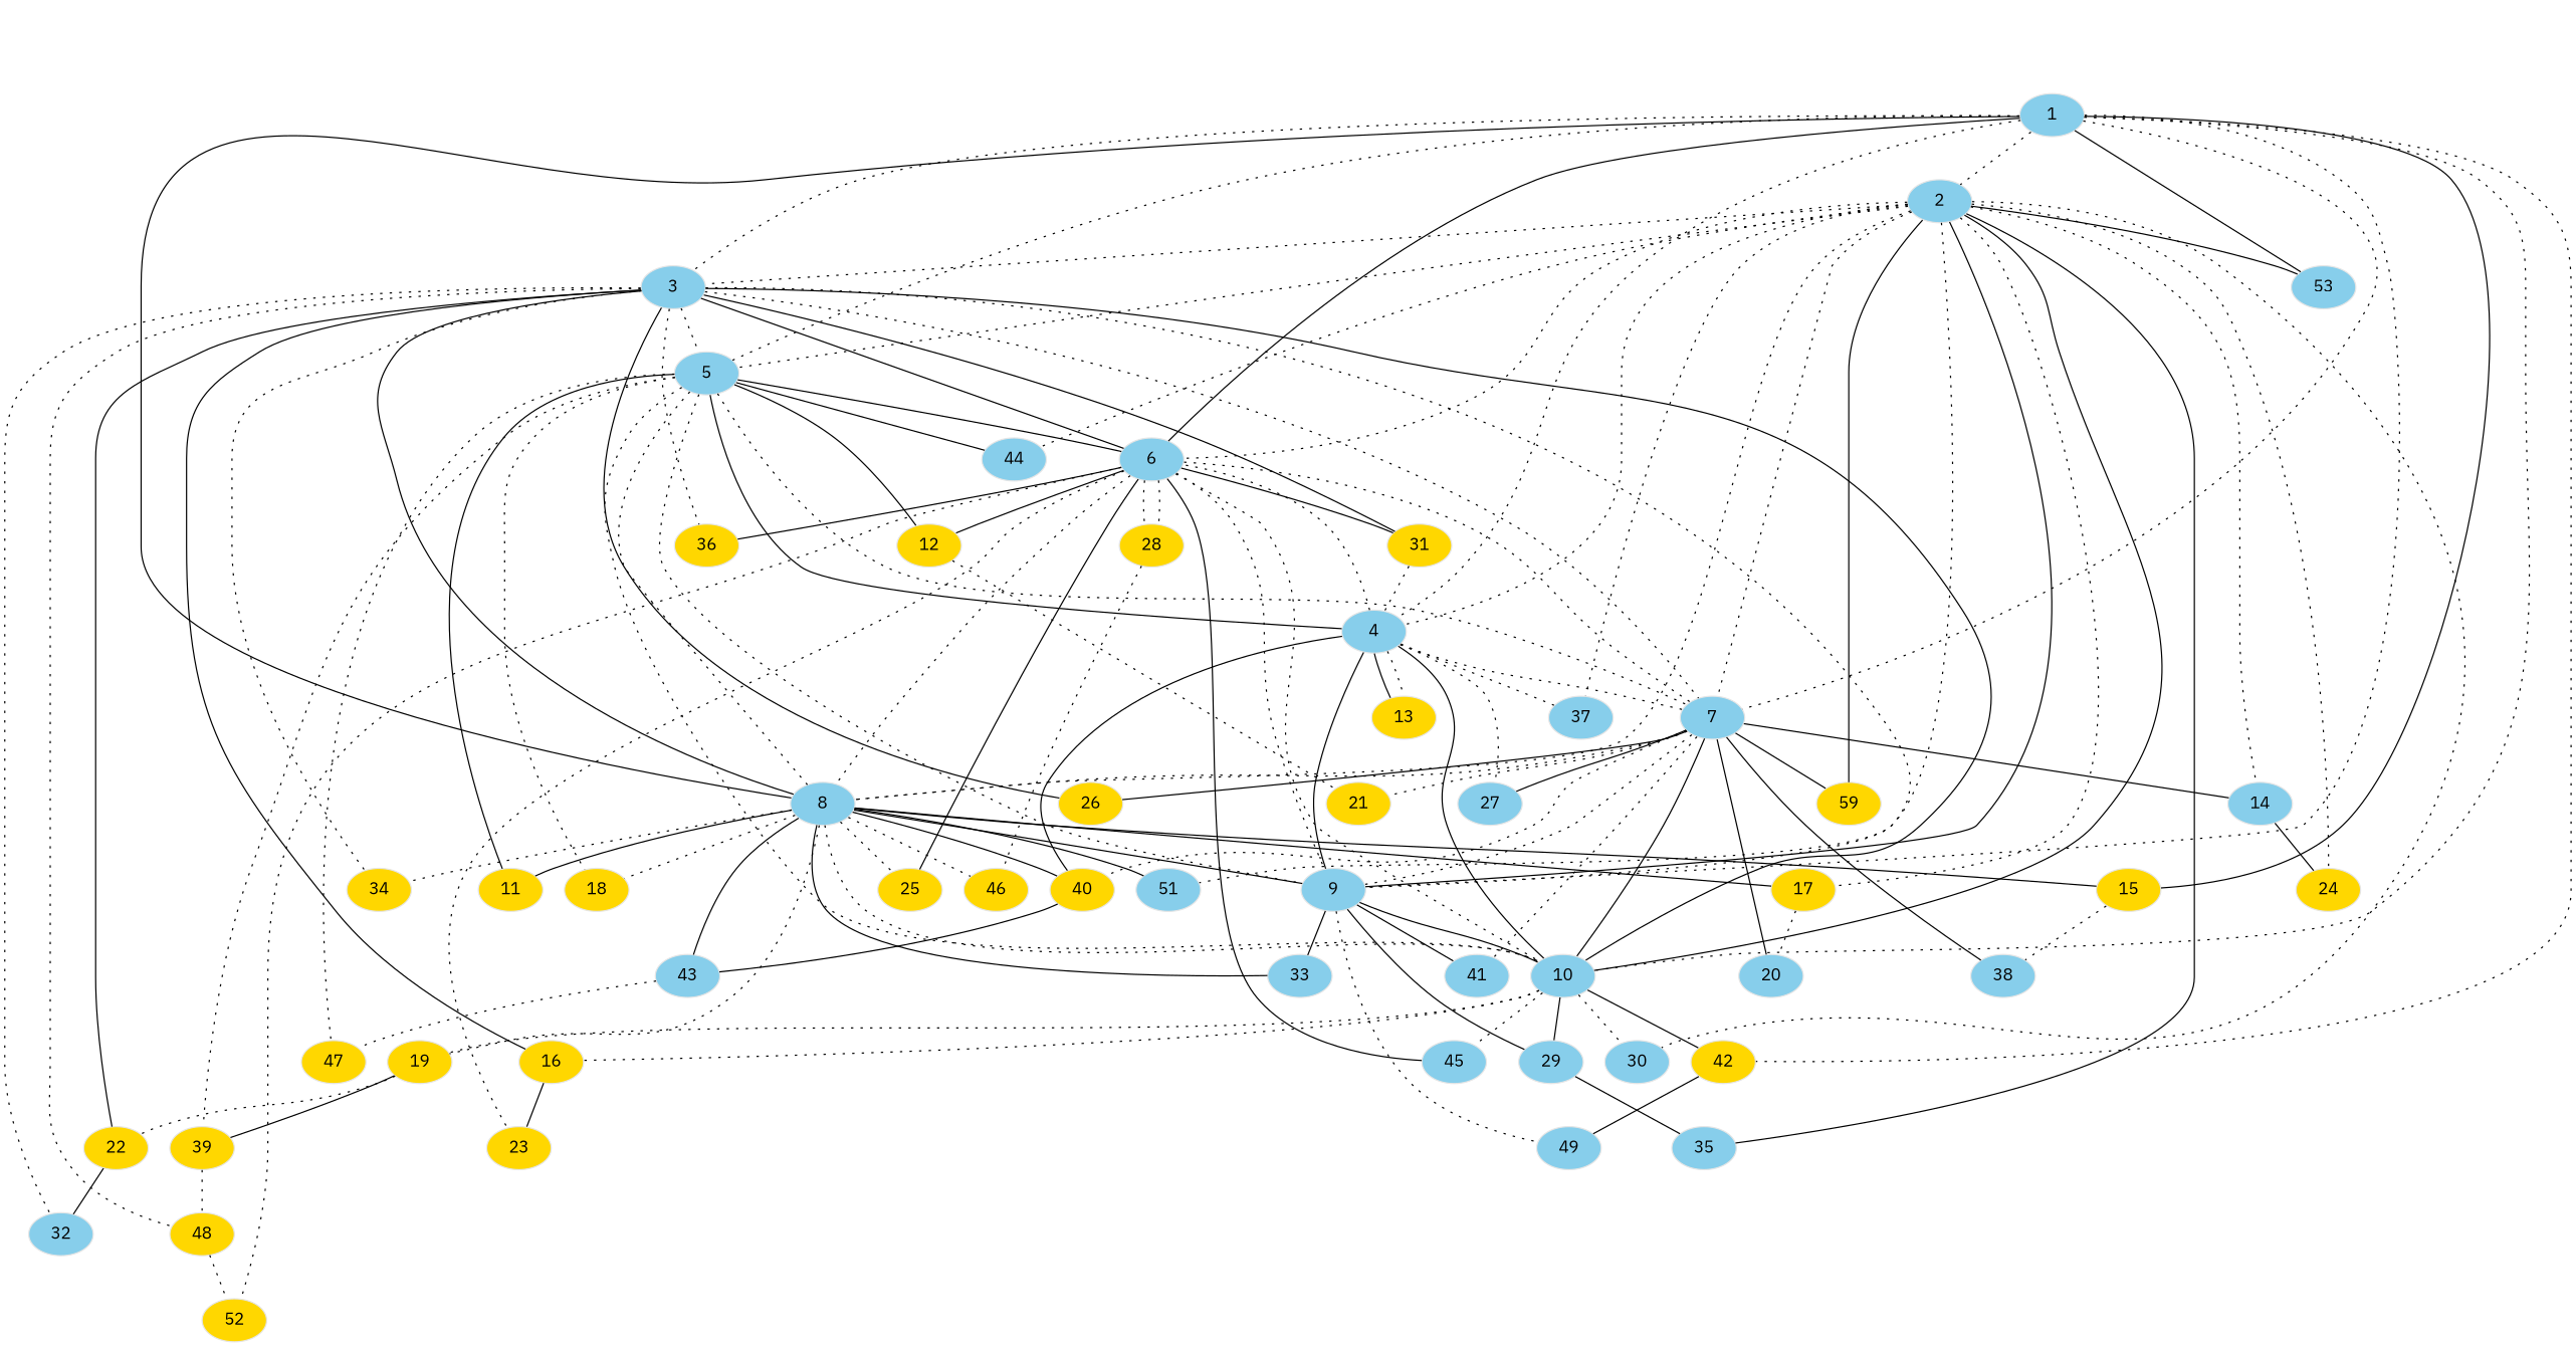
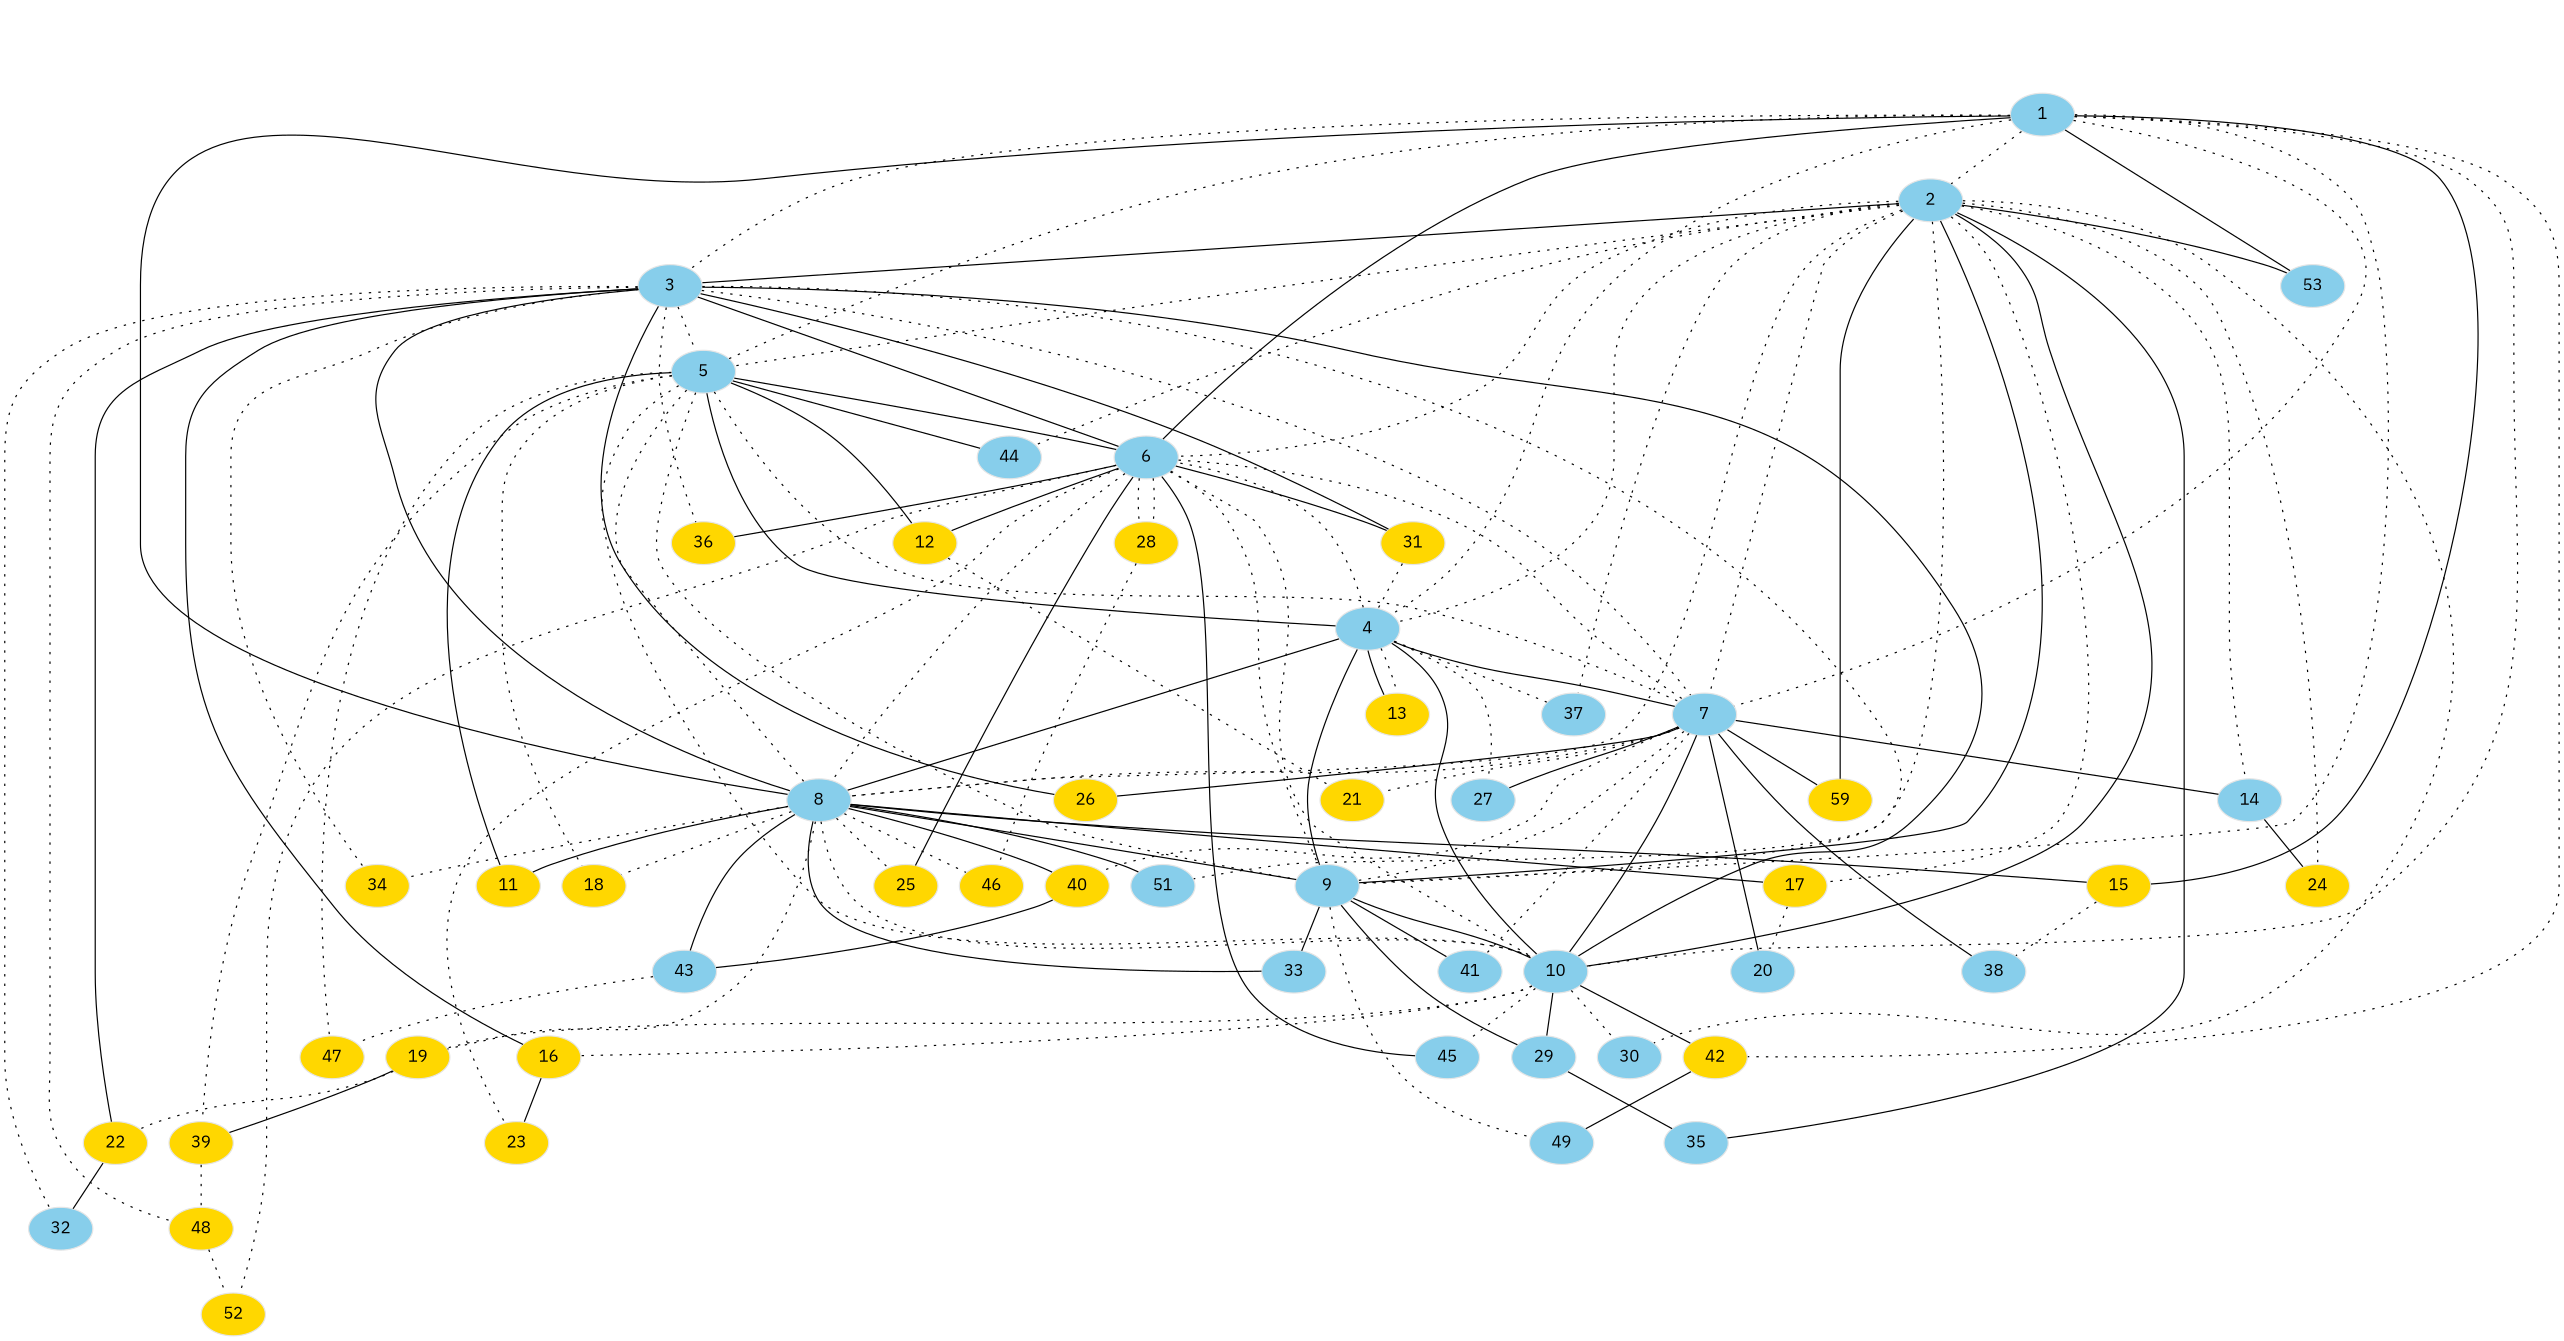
  graph {
    fontname="IBM Plex Sans"
    node [color=gray90 fillcolor=skyblue fontname="IBM Plex Sans" style=filled]
    edge [fontname="IBM Plex Sans" style=dotted]
    1
    2
    3
    4
    5
    6
    7
    8
    9
    10
    15 [fillcolor=gold]
    42 [fillcolor=gold]
    53
    14
    17 [fillcolor=gold]
    24 [fillcolor=gold]
    30
    35
    37
    44
    n21 [fillcolor=gold label=59]
    51
    16 [fillcolor=gold]
    22 [fillcolor=gold]
    26 [fillcolor=gold]
    31 [fillcolor=gold]
    32
    34 [fillcolor=gold]
    36 [fillcolor=gold]
    48 [fillcolor=gold]
    13 [fillcolor=gold]
    27
    11 [fillcolor=gold]
    12 [fillcolor=gold]
    18 [fillcolor=gold]
    39 [fillcolor=gold]
    47 [fillcolor=gold]
    23 [fillcolor=gold]
    25 [fillcolor=gold]
    28 [fillcolor=gold]
    45
    52 [fillcolor=gold]
    20
    21 [fillcolor=gold]
    38
    40 [fillcolor=gold]
    41
    19 [fillcolor=gold]
    33
    43
    46 [fillcolor=gold]
    29
    49
    1 -- 2
    1 -- 3
    1 -- 4
    1 -- 5
    1 -- 6 [style=solid]
    1 -- 7
    1 -- 8 [style=solid]
    1 -- 9
    1 -- 10
    1 -- 15 [style=solid]
    1 -- 42
    1 -- 53 [style=solid]
-   2 -- 3
+   2 -- 3 [style=solid]
    2 -- 4
    2 -- 5
    2 -- 6
    2 -- 7
    2 -- 8
    2 -- 9 [style=solid]
    2 -- 10 [style=solid]
    2 -- 53 [style=solid]
    2 -- 14
    2 -- 17
    2 -- 24
    2 -- 30
    2 -- 35 [style=solid]
    2 -- 37
    2 -- 44
    2 -- n21 [style=solid]
    2 -- 51
    3 -- 5
    3 -- 6 [style=solid]
    3 -- 7
    3 -- 8 [style=solid]
    3 -- 9
    3 -- 10 [style=solid]
    3 -- 16 [style=solid]
    3 -- 22 [style=solid]
    3 -- 26 [style=solid]
    3 -- 31 [style=solid]
    3 -- 32
    3 -- 34
    3 -- 36
    3 -- 48
    4 -- 5 [style=solid]
    4 -- 6
-   4 -- 7
-   4 -- 40 [style=solid]
+   4 -- 7 [style=solid]
+   4 -- 8 [style=solid]
    4 -- 9 [style=solid]
    4 -- 10 [style=solid]
    4 -- 37
    4 -- 13 [style=solid]
    4 -- 13
    4 -- 27
    5 -- 6 [style=solid]
    5 -- 7
    5 -- 8
    5 -- 9
    5 -- 10
    5 -- 44 [style=solid]
    5 -- 11 [style=solid]
    5 -- 12 [style=solid]
    5 -- 18
    5 -- 39
    5 -- 47
    6 -- 7
    6 -- 8
    6 -- 9
    6 -- 10
    6 -- 31 [style=solid]
    6 -- 36 [style=solid]
    6 -- 12 [style=solid]
    6 -- 23
    6 -- 25 [style=solid]
    6 -- 28
    6 -- 28
    6 -- 45 [style=solid]
    6 -- 52
    7 -- 8
    7 -- 9
    7 -- 10 [style=solid]
    7 -- 14 [style=solid]
    7 -- n21 [style=solid]
    7 -- 26 [style=solid]
    7 -- 27 [style=solid]
    7 -- 20 [style=solid]
    7 -- 21
    7 -- 38 [style=solid]
    7 -- 40
    7 -- 41
    8 -- 9 [style=solid]
    8 -- 10
    8 -- 15 [style=solid]
    8 -- 17 [style=solid]
    8 -- 51 [style=solid]
    8 -- 34
    8 -- 11 [style=solid]
    8 -- 18
    8 -- 25
    8 -- 40 [style=solid]
    8 -- 19
    8 -- 33 [style=solid]
    8 -- 43 [style=solid]
    8 -- 46
    9 -- 10 [style=solid]
    9 -- 41 [style=solid]
    9 -- 33 [style=solid]
    9 -- 29 [style=solid]
    9 -- 49
    10 -- 42 [style=solid]
    10 -- 30
    10 -- 16
    10 -- 45
    10 -- 19
    10 -- 29 [style=solid]
    15 -- 38
    42 -- 49 [style=solid]
    14 -- 24 [style=solid]
    17 -- 20
    16 -- 23 [style=solid]
    22 -- 32 [style=solid]
    31 -- 4
    48 -- 52
    12 -- 21
    39 -- 48
    28 -- 46
    40 -- 43 [style=solid]
    19 -- 22
    19 -- 39 [style=solid]
    43 -- 47
    29 -- 35 [style=solid]
  }
